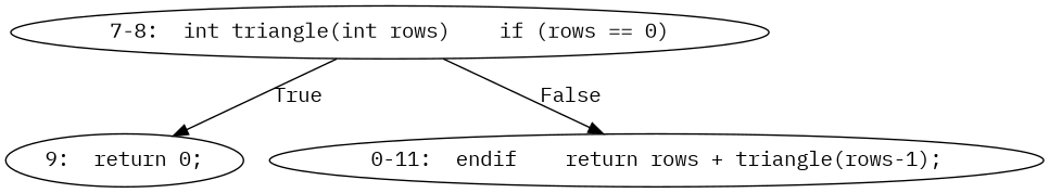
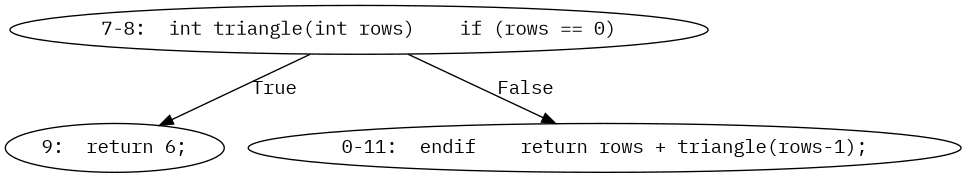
  digraph {
    fontname="IBM Plex Mono"
    node [fontname="IBM Plex Mono"]
    edge [fontname="IBM Plex Mono"]
    n1 [label="7-8:  int triangle(int rows)	if (rows == 0)"]
-   n2 [label="9:  return 0;"]
+   n2 [label="9:  return 6;"]
    n3 [label="0-11:  endif	return rows + triangle(rows-1);"]
    n1 -> n2 [label=True]
    n1 -> n3 [label=False]
  }
